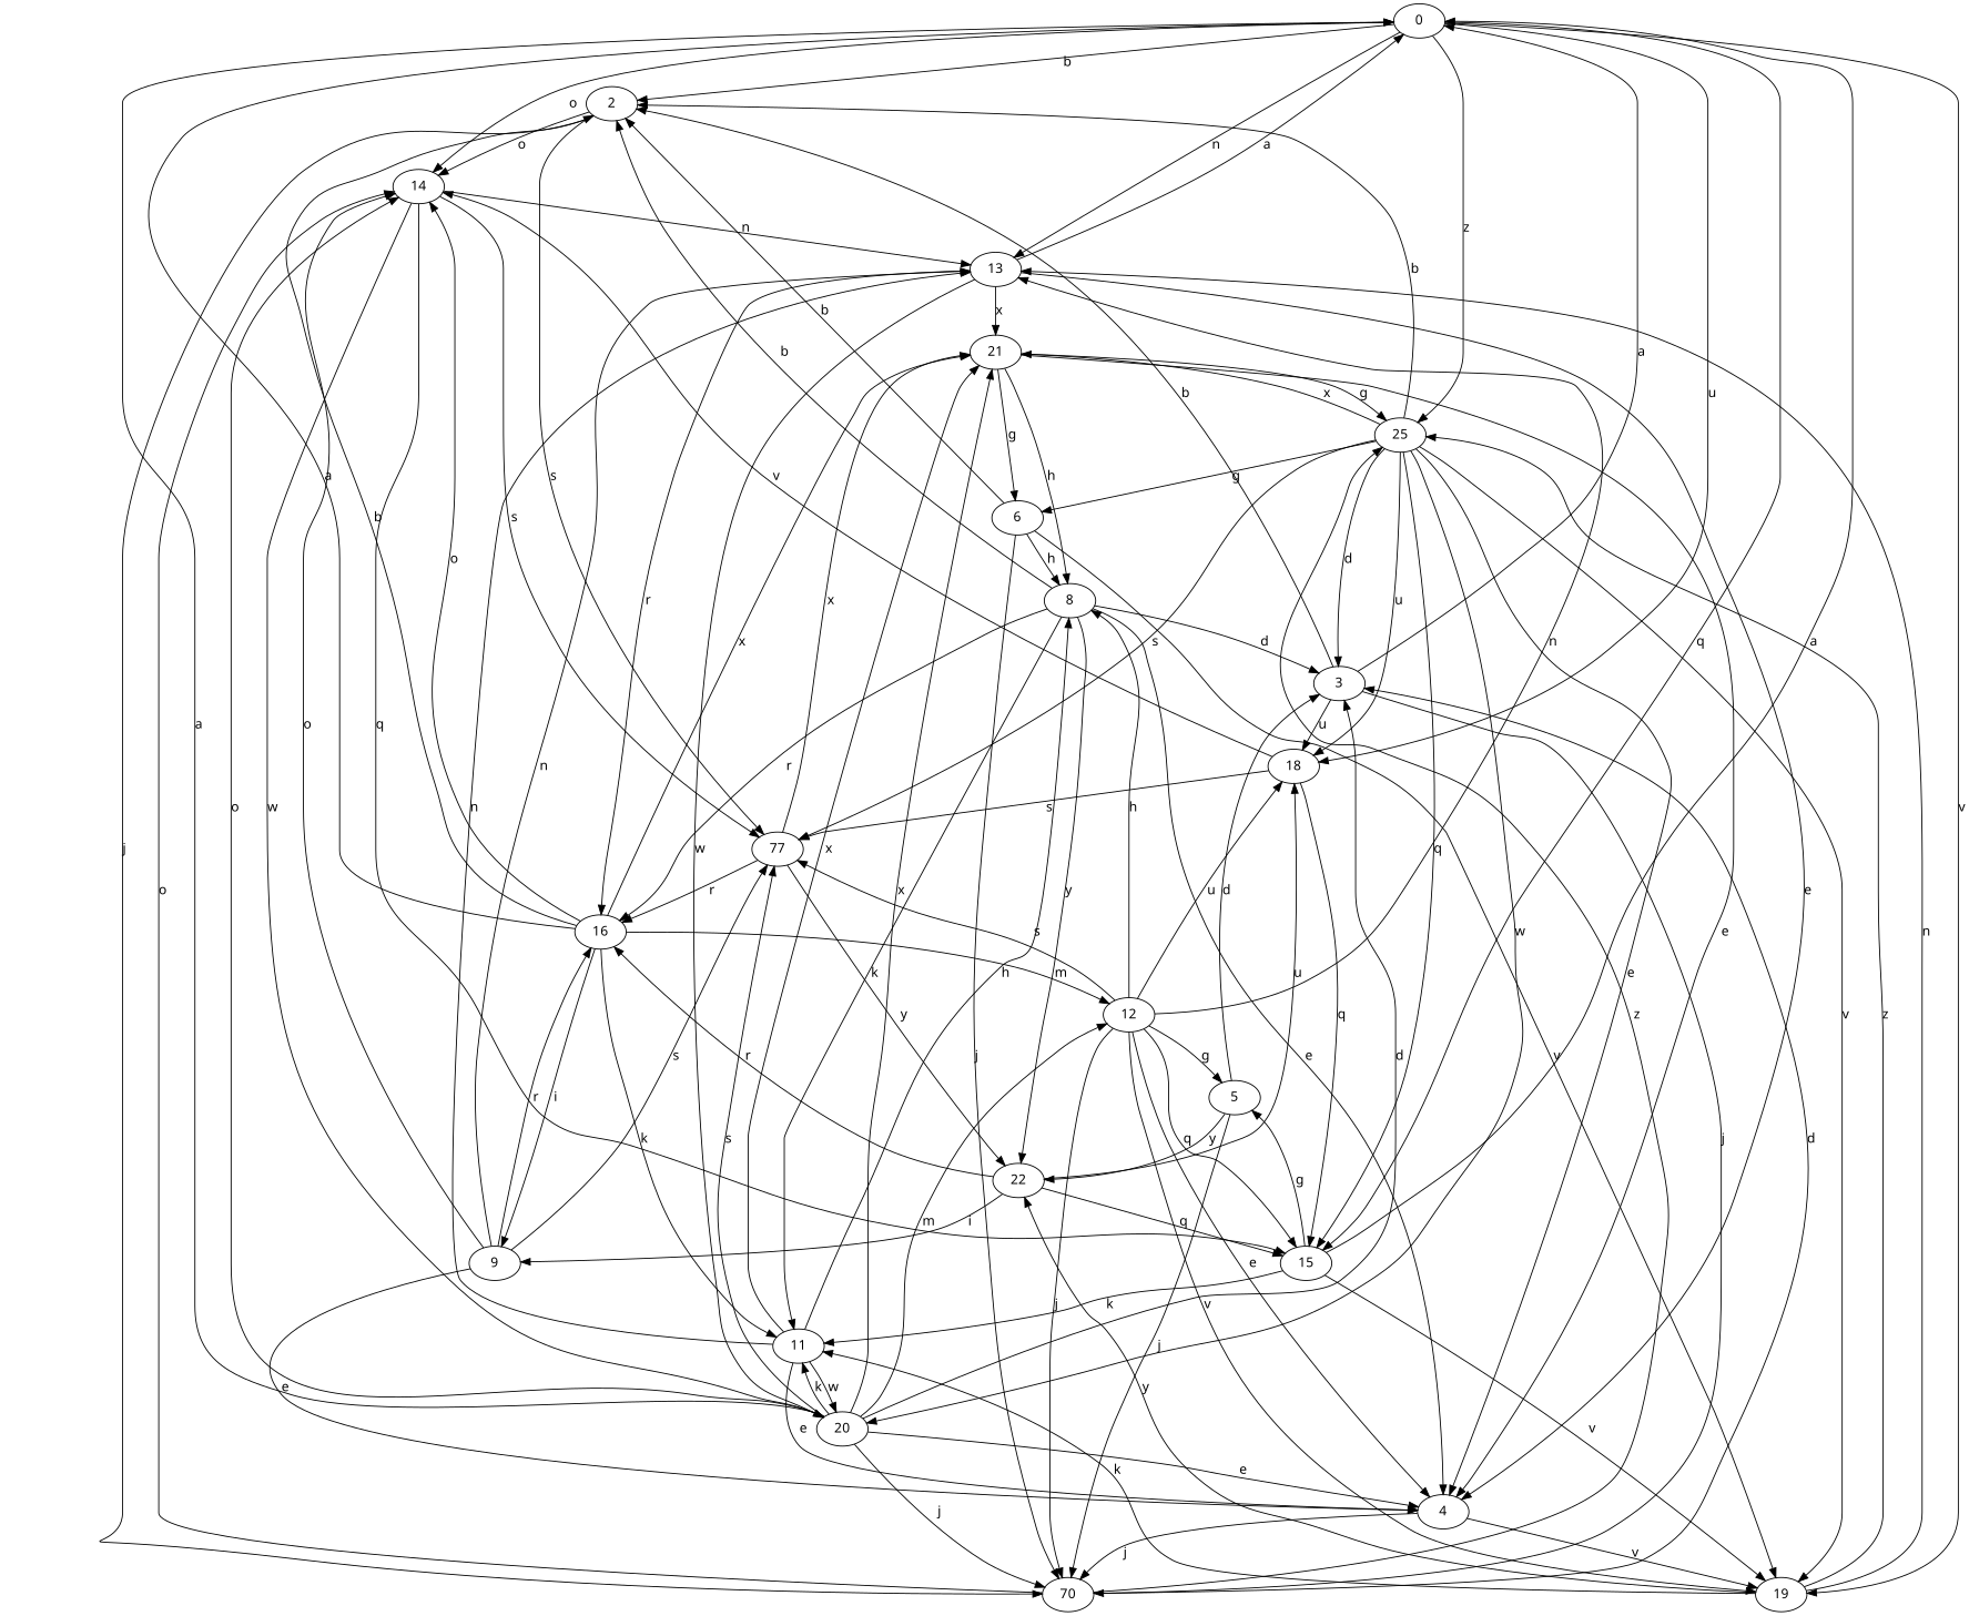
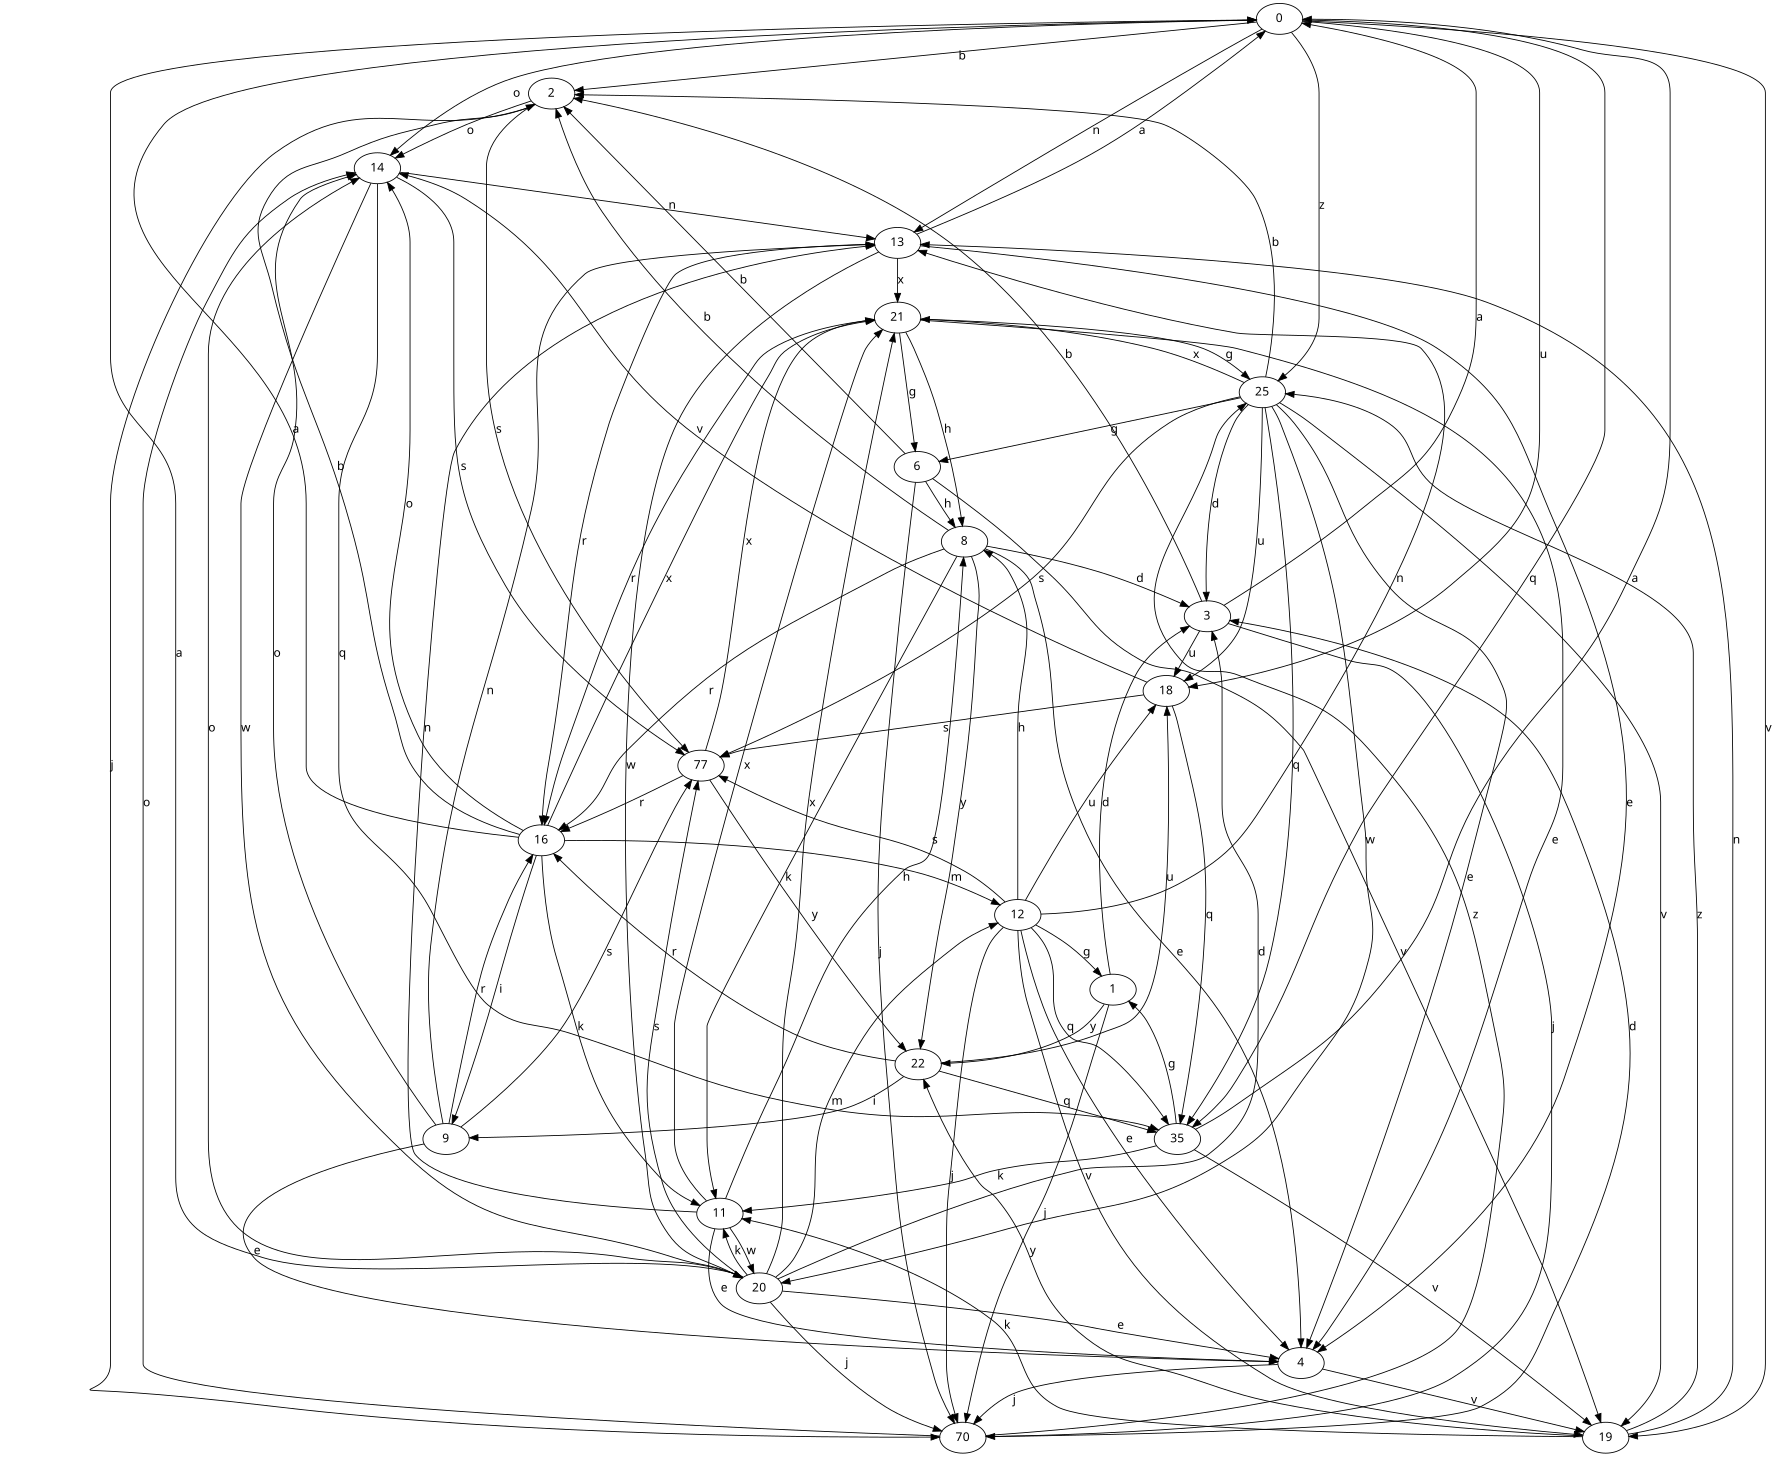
  strict digraph {
    fontname="Noto Sans"
    node [fontname="Noto Sans"]
    edge [fontname="Noto Sans"]
    0
    2
    13
    14
-   15
+   15 [label=35]
    18
    19
    25
    n9 [label=70]
    n10 [label=77]
    4
    16
    20
    21
-   5
+   5 [label=1]
    11
    22
    3
    6
    9
    8
    12
    0 -> 2 [label=b]
    0 -> 13 [label=n]
    0 -> 14 [label=o]
    0 -> 15 [label=q]
    0 -> 18 [label=u]
    0 -> 19 [label=v]
    0 -> 25 [label=z]
    2 -> 14 [label=o]
    2 -> n9 [label=j]
    2 -> n10 [label=s]
    13 -> 0 [label=a]
    13 -> 4 [label=e]
    13 -> 16 [label=r]
    13 -> 20 [label=w]
    13 -> 21 [label=x]
    14 -> 13 [label=n]
    14 -> 15 [label=q]
    14 -> n10 [label=s]
    14 -> 20 [label=w]
    15 -> 0 [label=a]
    15 -> 19 [label=v]
    15 -> 5 [label=g]
    15 -> 11 [label=k]
    18 -> 14 [label=v]
    18 -> 15 [label=q]
    18 -> n10 [label=s]
    19 -> 13 [label=n]
    19 -> 25 [label=z]
    19 -> 11 [label=k]
    19 -> 22 [label=y]
    25 -> 2 [label=b]
    25 -> 15 [label=q]
    25 -> 18 [label=u]
    25 -> 19 [label=v]
    25 -> n10 [label=s]
    25 -> 4 [label=e]
    25 -> 20 [label=w]
    25 -> 21 [label=x]
    25 -> 3 [label=d]
    25 -> 6 [label=g]
    n9 -> 14 [label=o]
    n9 -> 25 [label=z]
    n9 -> 3 [label=d]
    n10 -> 16 [label=r]
    n10 -> 21 [label=x]
    n10 -> 22 [label=y]
    4 -> 19 [label=v]
    4 -> n9 [label=j]
    16 -> 0 [label=a]
    16 -> 2 [label=b]
    16 -> 14 [label=o]
    16 -> 21 [label=x]
    16 -> 11 [label=k]
    16 -> 9 [label=i]
    16 -> 12 [label=m]
    20 -> 0 [label=a]
    20 -> 14 [label=o]
    20 -> n9 [label=j]
    20 -> n10 [label=s]
    20 -> 4 [label=e]
    20 -> 21 [label=x]
    20 -> 11 [label=k]
    20 -> 3 [label=d]
    20 -> 12 [label=m]
    21 -> 25 [label=g]
    21 -> 4 [label=e]
+   21 -> 16 [label=r]
    21 -> 6 [label=g]
    21 -> 8 [label=h]
    5 -> n9 [label=j]
    5 -> 22 [label=y]
    5 -> 3 [label=d]
    11 -> 13 [label=n]
    11 -> 4 [label=e]
    11 -> 20 [label=w]
    11 -> 21 [label=x]
    11 -> 8 [label=h]
    22 -> 15 [label=q]
    22 -> 18 [label=u]
    22 -> 16 [label=r]
    22 -> 9 [label=i]
    3 -> 0 [label=a]
    3 -> 2 [label=b]
    3 -> 18 [label=u]
    3 -> n9 [label=j]
    6 -> 2 [label=b]
    6 -> 19 [label=v]
    6 -> n9 [label=j]
    6 -> 8 [label=h]
    9 -> 13 [label=n]
    9 -> 14 [label=o]
    9 -> n10 [label=s]
    9 -> 4 [label=e]
    9 -> 16 [label=r]
    8 -> 2 [label=b]
    8 -> 4 [label=e]
    8 -> 16 [label=r]
    8 -> 11 [label=k]
    8 -> 22 [label=y]
    8 -> 3 [label=d]
    12 -> 13 [label=n]
    12 -> 15 [label=q]
    12 -> 18 [label=u]
    12 -> 19 [label=v]
    12 -> n9 [label=j]
    12 -> n10 [label=s]
    12 -> 4 [label=e]
    12 -> 5 [label=g]
    12 -> 8 [label=h]
  }
